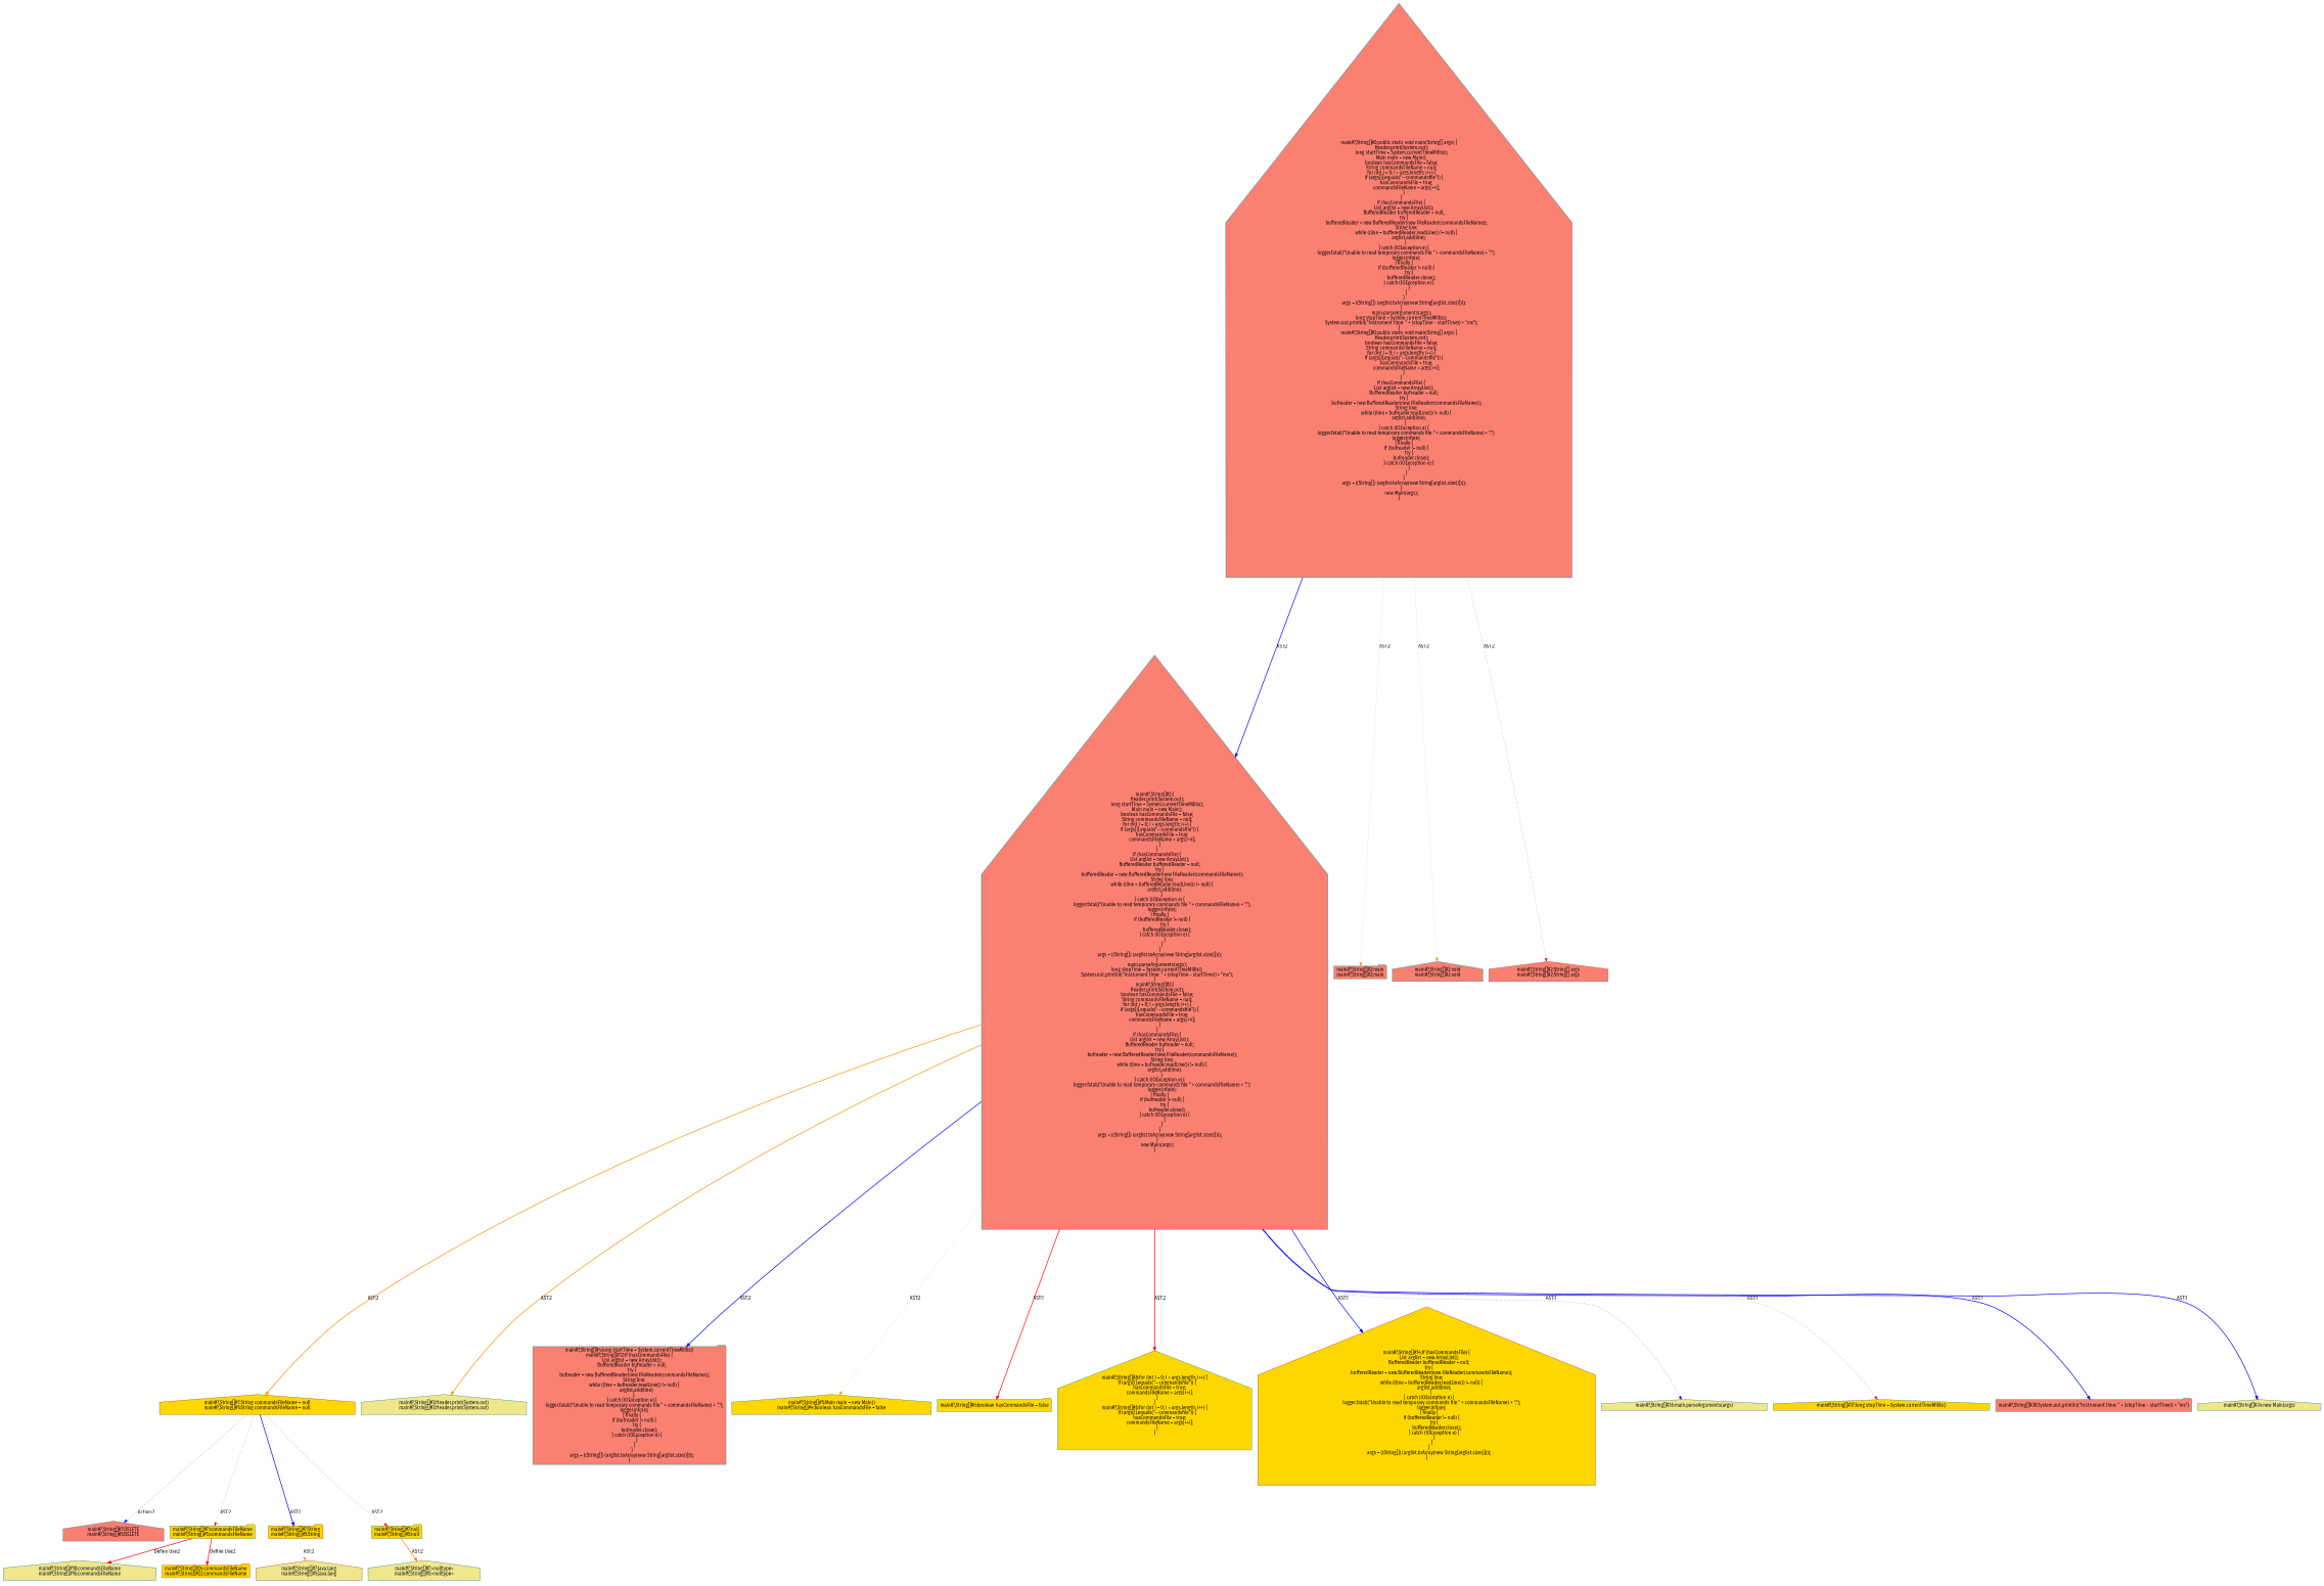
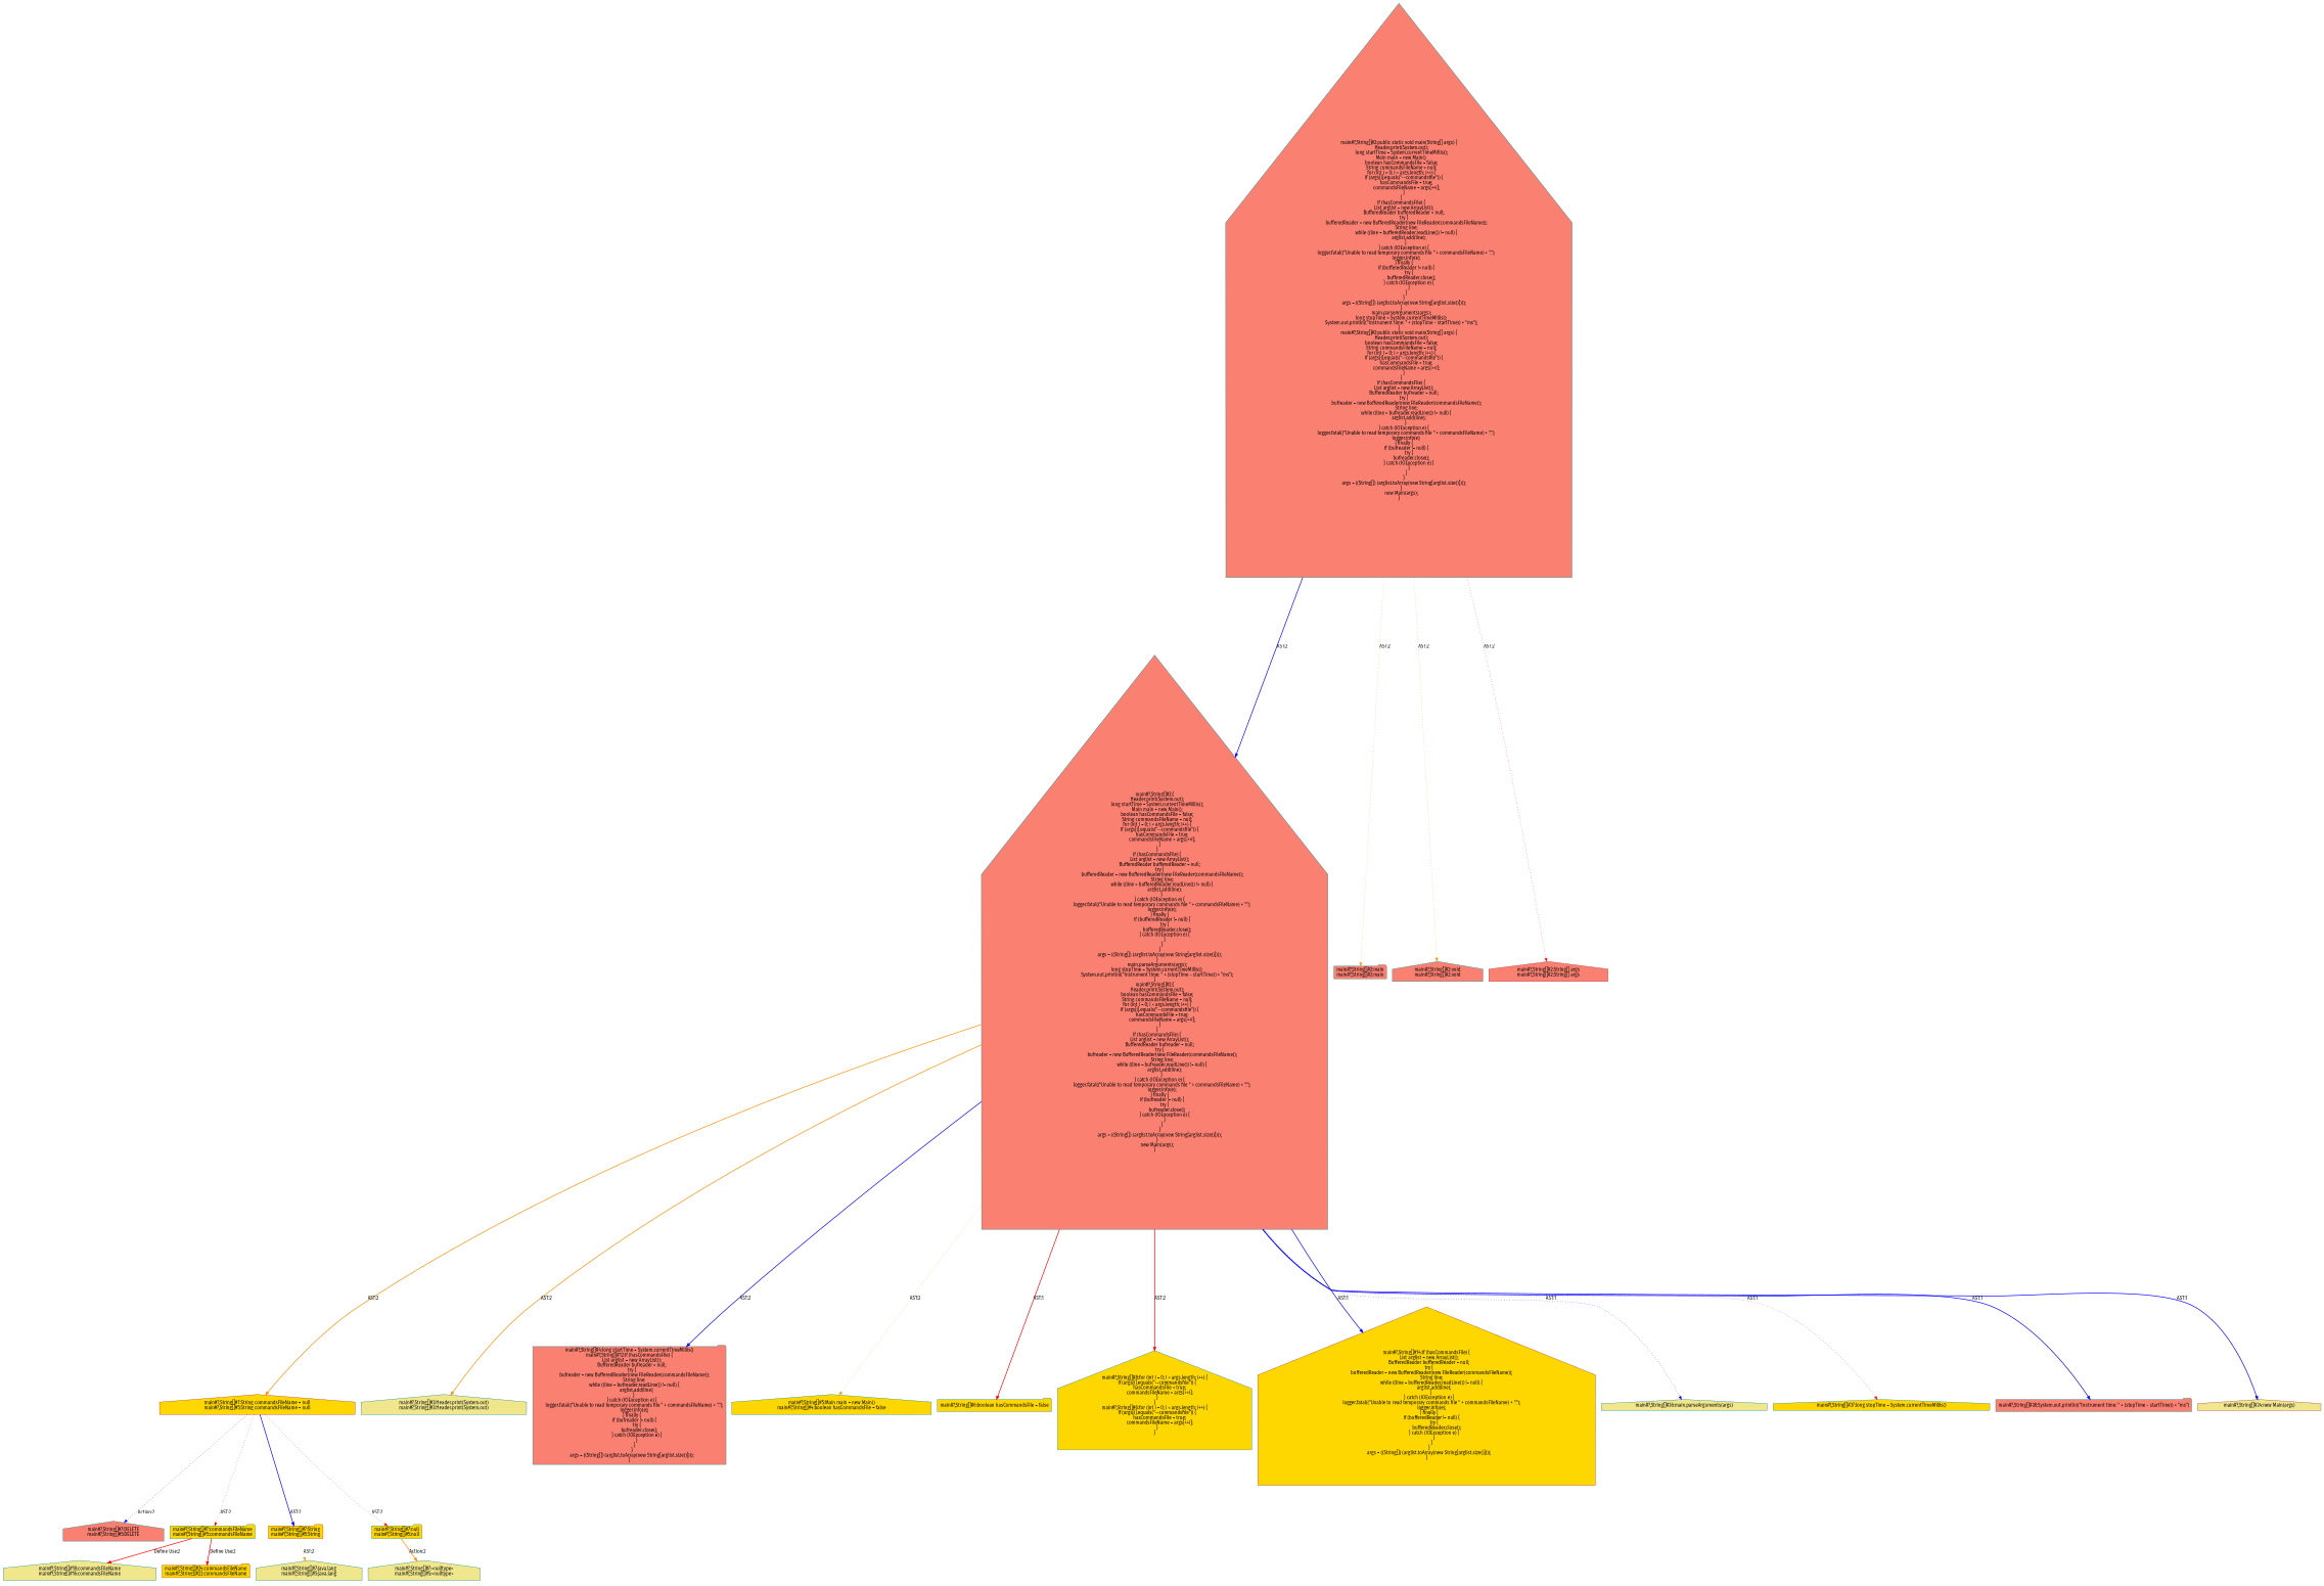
  digraph {
    fontname="Fira Sans"
    node [color=teal fillcolor=gold fontname="Fira Sans" shape=house style=filled]
    edge [color=blue fontname="Fira Sans" style=bold]
    n1 [fillcolor=salmon label="main#?,String[]#7:DELETE\nmain#?,String[]#5:DELETE"]
    n2 [color=brown label="main#?,String[]#7:String commandsFileName = null\nmain#?,String[]#5:String commandsFileName = null"]
    n3 [label="main#?,String[]#7:commandsFileName\nmain#?,String[]#5:commandsFileName" shape=folder]
    n4 [color=brown label="main#?,String[]#7:String\nmain#?,String[]#5:String" shape=folder]
    n5 [label="main#?,String[]#7:null\nmain#?,String[]#5:null" shape=folder]
    n6 [fillcolor=khaki label="main#?,String[]#18:commandsFileName\nmain#?,String[]#16:commandsFileName"]
    n7 [color=brown label="main#?,String[]#24:commandsFileName\nmain#?,String[]#22:commandsFileName" shape=folder]
-   n8 [color=brown fillcolor=khaki label="main#?,String[]#7:java.lang\nmain#?,String[]#5:java.lang"]
+   n8 [fillcolor=khaki label="main#?,String[]#7:java.lang\nmain#?,String[]#5:java.lang"]
    n9 [fillcolor=khaki label="main#?,String[]#7:<nulltype>\nmain#?,String[]#5:<nulltype>"]
    n10 [fillcolor=salmon label="main#?,String[]#2:\{\n    Header.print(System.out);\n    long startTime = System.currentTimeMillis();\n    Main main = new Main();\n    boolean hasCommandsFile = false;\n    String commandsFileName = null;\n    for (int i = 0; i < args.length; i++) \{\n        if (args[i].equals(\"--commandsfile\")) \{\n            hasCommandsFile = true;\n            commandsFileName = args[++i];\n        \}\n    \}\n    if (hasCommandsFile) \{\n        List arglist = new ArrayList();\n        BufferedReader bufferedReader = null;\n        try \{\n            bufferedReader = new BufferedReader(new FileReader(commandsFileName));\n            String line;\n            while ((line = bufferedReader.readLine()) != null) \{\n                arglist.add(line);\n            \} \n        \} catch (IOException e) \{\n            logger.fatal((\"Unable to read temporary commands file \" + commandsFileName) + \".\");\n            logger.info(e);\n        \} finally \{\n            if (bufferedReader != null) \{\n                try \{\n                    bufferedReader.close();\n                \} catch (IOException e) \{\n                \}\n            \}\n        \}\n        args = ((String[]) (arglist.toArray(new String[arglist.size()])));\n    \}\n    main.parseArguments(args);\n    long stopTime = System.currentTimeMillis();\n    System.out.println((\"Instrument time: \" + (stopTime - startTime)) + \"ms\");\n\}\nmain#?,String[]#2:\{\n    Header.print(System.out);\n    boolean hasCommandsFile = false;\n    String commandsFileName = null;\n    for (int i = 0; i < args.length; i++) \{\n        if (args[i].equals(\"--commandsfile\")) \{\n            hasCommandsFile = true;\n            commandsFileName = args[++i];\n        \}\n    \}\n    if (hasCommandsFile) \{\n        List arglist = new ArrayList();\n        BufferedReader bufreader = null;\n        try \{\n            bufreader = new BufferedReader(new FileReader(commandsFileName));\n            String line;\n            while ((line = bufreader.readLine()) != null) \{\n                arglist.add(line);\n            \} \n        \} catch (IOException e) \{\n            logger.fatal((\"Unable to read temporary commands file \" + commandsFileName) + \".\");\n            logger.info(e);\n        \} finally \{\n            if (bufreader != null) \{\n                try \{\n                    bufreader.close();\n                \} catch (IOException e) \{\n                \}\n            \}\n        \}\n        args = ((String[]) (arglist.toArray(new String[arglist.size()])));\n    \}\n    new Main(args);\n\}"]
    n11 [fillcolor=khaki label="main#?,String[]#3:Header.print(System.out)\nmain#?,String[]#3:Header.print(System.out)"]
    n12 [fillcolor=salmon label="main#?,String[]#4:long startTime = System.currentTimeMillis()\nmain#?,String[]#12:if (hasCommandsFile) \{\n    List arglist = new ArrayList();\n    BufferedReader bufreader = null;\n    try \{\n        bufreader = new BufferedReader(new FileReader(commandsFileName));\n        String line;\n        while ((line = bufreader.readLine()) != null) \{\n            arglist.add(line);\n        \} \n    \} catch (IOException e) \{\n        logger.fatal((\"Unable to read temporary commands file \" + commandsFileName) + \".\");\n        logger.info(e);\n    \} finally \{\n        if (bufreader != null) \{\n            try \{\n                bufreader.close();\n            \} catch (IOException e) \{\n            \}\n        \}\n    \}\n    args = ((String[]) (arglist.toArray(new String[arglist.size()])));\n\}" shape=folder]
    n13 [label="main#?,String[]#5:Main main = new Main()\nmain#?,String[]#4:boolean hasCommandsFile = false"]
    n14 [label="main#?,String[]#6:boolean hasCommandsFile = false" shape=folder]
    n15 [label="main#?,String[]#8:for (int i = 0; i < args.length; i++) \{\n    if (args[i].equals(\"--commandsfile\")) \{\n        hasCommandsFile = true;\n        commandsFileName = args[++i];\n    \}\n\}\nmain#?,String[]#6:for (int i = 0; i < args.length; i++) \{\n    if (args[i].equals(\"--commandsfile\")) \{\n        hasCommandsFile = true;\n        commandsFileName = args[++i];\n    \}\n\}"]
    n16 [color=brown label="main#?,String[]#14:if (hasCommandsFile) \{\n    List arglist = new ArrayList();\n    BufferedReader bufferedReader = null;\n    try \{\n        bufferedReader = new BufferedReader(new FileReader(commandsFileName));\n        String line;\n        while ((line = bufferedReader.readLine()) != null) \{\n            arglist.add(line);\n        \} \n    \} catch (IOException e) \{\n        logger.fatal((\"Unable to read temporary commands file \" + commandsFileName) + \".\");\n        logger.info(e);\n    \} finally \{\n        if (bufferedReader != null) \{\n            try \{\n                bufferedReader.close();\n            \} catch (IOException e) \{\n            \}\n        \}\n    \}\n    args = ((String[]) (arglist.toArray(new String[arglist.size()])));\n\}"]
    n17 [fillcolor=khaki label="main#?,String[]#36:main.parseArguments(args)"]
    n18 [label="main#?,String[]#37:long stopTime = System.currentTimeMillis()"]
    n19 [fillcolor=salmon label="main#?,String[]#38:System.out.println((\"Instrument time: \" + (stopTime - startTime)) + \"ms\")" shape=folder]
-   n20 [fillcolor=khaki label="main#?,String[]#34:new Main(args)"]
+   n20 [color=brown fillcolor=khaki label="main#?,String[]#34:new Main(args)"]
    n21 [fillcolor=salmon label="main#?,String[]#2:public static void main(String[] args) \{\n    Header.print(System.out);\n    long startTime = System.currentTimeMillis();\n    Main main = new Main();\n    boolean hasCommandsFile = false;\n    String commandsFileName = null;\n    for (int i = 0; i < args.length; i++) \{\n        if (args[i].equals(\"--commandsfile\")) \{\n            hasCommandsFile = true;\n            commandsFileName = args[++i];\n        \}\n    \}\n    if (hasCommandsFile) \{\n        List arglist = new ArrayList();\n        BufferedReader bufferedReader = null;\n        try \{\n            bufferedReader = new BufferedReader(new FileReader(commandsFileName));\n            String line;\n            while ((line = bufferedReader.readLine()) != null) \{\n                arglist.add(line);\n            \} \n        \} catch (IOException e) \{\n            logger.fatal((\"Unable to read temporary commands file \" + commandsFileName) + \".\");\n            logger.info(e);\n        \} finally \{\n            if (bufferedReader != null) \{\n                try \{\n                    bufferedReader.close();\n                \} catch (IOException e) \{\n                \}\n            \}\n        \}\n        args = ((String[]) (arglist.toArray(new String[arglist.size()])));\n    \}\n    main.parseArguments(args);\n    long stopTime = System.currentTimeMillis();\n    System.out.println((\"Instrument time: \" + (stopTime - startTime)) + \"ms\");\n\}\nmain#?,String[]#2:public static void main(String[] args) \{\n    Header.print(System.out);\n    boolean hasCommandsFile = false;\n    String commandsFileName = null;\n    for (int i = 0; i < args.length; i++) \{\n        if (args[i].equals(\"--commandsfile\")) \{\n            hasCommandsFile = true;\n            commandsFileName = args[++i];\n        \}\n    \}\n    if (hasCommandsFile) \{\n        List arglist = new ArrayList();\n        BufferedReader bufreader = null;\n        try \{\n            bufreader = new BufferedReader(new FileReader(commandsFileName));\n            String line;\n            while ((line = bufreader.readLine()) != null) \{\n                arglist.add(line);\n            \} \n        \} catch (IOException e) \{\n            logger.fatal((\"Unable to read temporary commands file \" + commandsFileName) + \".\");\n            logger.info(e);\n        \} finally \{\n            if (bufreader != null) \{\n                try \{\n                    bufreader.close();\n                \} catch (IOException e) \{\n                \}\n            \}\n        \}\n        args = ((String[]) (arglist.toArray(new String[arglist.size()])));\n    \}\n    new Main(args);\n\}"]
    n22 [fillcolor=salmon label="main#?,String[]#2:main\nmain#?,String[]#2:main" shape=folder]
    n23 [fillcolor=salmon label="main#?,String[]#2:void\nmain#?,String[]#2:void"]
    n24 [color=brown fillcolor=salmon label="main#?,String[]#2:String[] args\nmain#?,String[]#2:String[] args"]
    n2 -> n1 [label="Action:2" style=dotted]
    n2 -> n3 [color=red label="AST:2" style=dotted]
    n2 -> n4 [label="AST:2"]
    n2 -> n5 [color=red label="AST:2" style=dotted]
    n3 -> n6 [color=red label="Define Use:2"]
    n3 -> n7 [color=red label="Define Use:2"]
    n4 -> n8 [color=darkorange label="AST:2" style=dotted]
-   n5 -> n9 [color=darkorange label="AST:2"]
+   n5 -> n9 [color=darkorange label="Action:2"]
    n10 -> n2 [color=darkorange label="AST:2"]
    n10 -> n11 [color=darkorange label="AST:2"]
    n10 -> n12 [label="AST:2"]
    n10 -> n13 [color=darkorange label="AST:2" style=dotted]
    n10 -> n14 [color=red label="AST:1"]
    n10 -> n15 [color=red label="AST:2"]
    n10 -> n16 [label="AST:1"]
    n10 -> n17 [label="AST:1" style=dotted]
    n10 -> n18 [color=red label="AST:1" style=dotted]
    n10 -> n19 [label="AST:1"]
    n10 -> n20 [label="AST:1"]
    n21 -> n10 [label="AST:2"]
    n21 -> n22 [color=darkorange label="AST:2" style=dotted]
    n21 -> n23 [color=darkorange label="AST:2" style=dotted]
    n21 -> n24 [color=red label="AST:2" style=dotted]
  }
